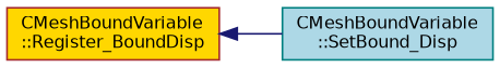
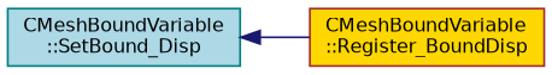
  digraph {
    rankdir=LR
    node [fontname=Helvetica fontsize=10 shape=record style=filled]
    n1 [color=brown fillcolor=gold fontcolor=black height=0.2 label="CMeshBoundVariable\l::Register_BoundDisp" width=0.4]
    n2 [color=teal fillcolor=lightblue height=0.2 label="CMeshBoundVariable\l::SetBound_Disp" width=0.4]
-   n1 -> n2 [color=midnightblue dir=back fontname=Helvetica fontsize=10 labelfontname=Helvetica labelfontsize=10 style=solid]
+   n2 -> n1 [color=midnightblue dir=back fontname=Helvetica fontsize=10 labelfontname=Helvetica labelfontsize=10 style=solid]
  }
